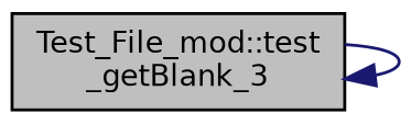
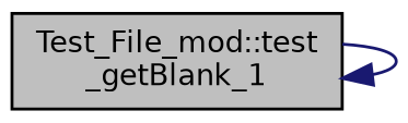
  digraph {
    rankdir=TB
    fontname="DejaVu Sans"
-   n1 [color=black fillcolor=grey75 fontcolor=black fontname="DejaVu Sans" fontsize=10 height=0.2 label="Test_File_mod::test\l_getBlank_3" shape=record style=filled width=0.4]
+   n1 [color=black fillcolor=grey75 fontcolor=black fontname="DejaVu Sans" fontsize=10 height=0.2 label="Test_File_mod::test\l_getBlank_1" shape=record style=filled width=0.4]
    n1 -> n1 [color=midnightblue fontname="DejaVu Sans" fontsize=10 labelfontname=Helvetica labelfontsize=10 style=solid]
  }
